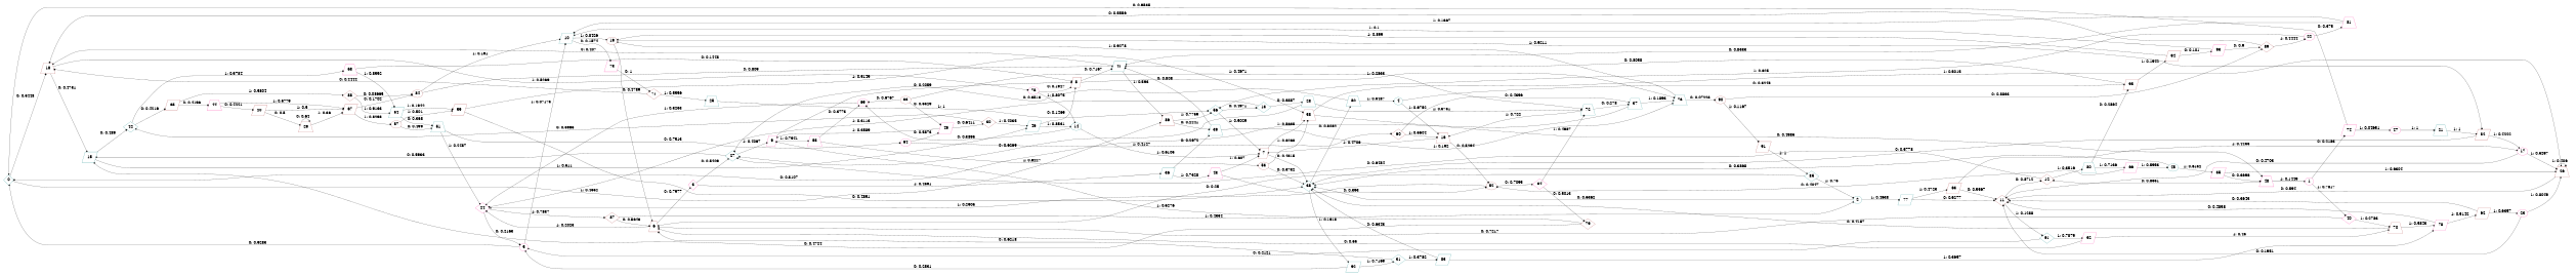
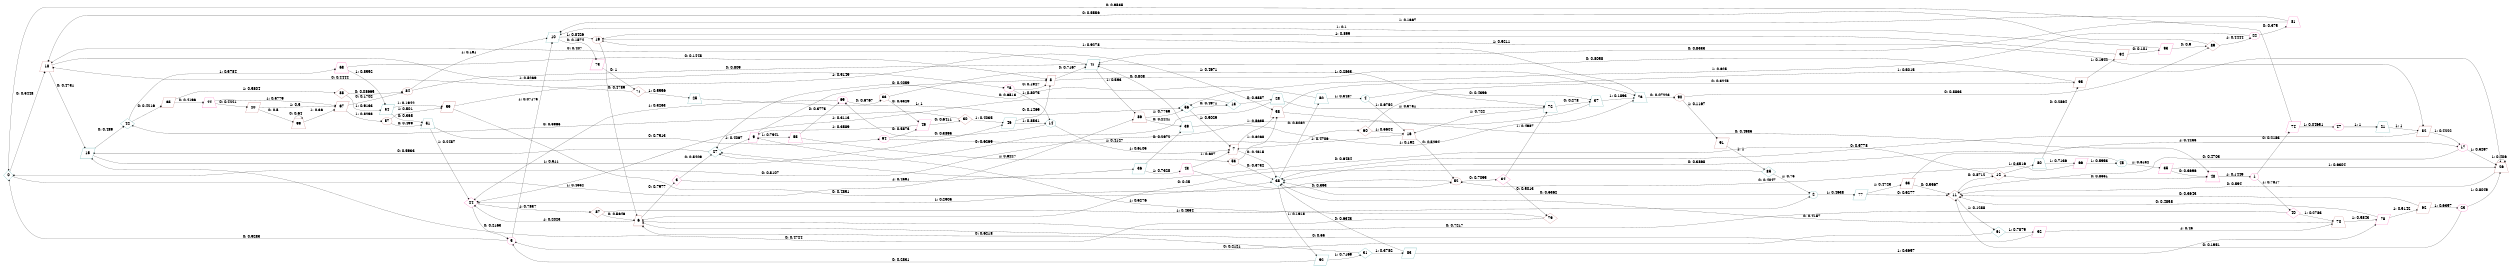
  digraph {
    rankdir=LR
    node [color=brown fontsize=24 shape=parallelogram]
    edge [arrowhead=dot fontsize=24]
    0 [color=teal shape=diamond]
    18 [shape=trapezium]
    86 [shape=trapezium]
    15 [color=teal]
    75 [color=deeppink shape=ellipse]
    56 [color=teal shape=diamond]
    39 [color=teal shape=trapezium]
    42 [color=teal shape=diamond]
    46 [color=teal]
    8
    14 [color=teal shape=ellipse]
    7
    13 [color=teal shape=diamond]
    41 [color=teal]
    76 [color=teal shape=trapezium]
    1 [color=deeppink shape=ellipse]
    74 [color=deeppink]
    40 [color=deeppink shape=diamond]
    47 [color=deeppink shape=ellipse]
    6 [shape=trapezium]
    70 [shape=trapezium]
    21 [color=teal shape=trapezium]
    3 [color=deeppink shape=diamond]
    24 [color=deeppink shape=diamond]
    38 [color=teal shape=diamond]
    78 [color=deeppink]
    2 [color=teal shape=ellipse]
    77 [color=teal]
    50 [color=teal shape=trapezium]
    92 [color=teal]
    11 [shape=diamond]
    63
    27 [color=teal shape=diamond]
    4 [color=teal shape=ellipse]
    5 [color=deeppink shape=ellipse]
    31 [color=teal shape=diamond]
    12 [shape=diamond]
    61 [color=teal shape=diamond]
    17 [color=deeppink shape=ellipse]
    36 [color=teal]
    9 [color=deeppink]
    43 [color=deeppink shape=trapezium]
    55 [color=deeppink shape=trapezium]
    52 [shape=ellipse]
    95
    16 [shape=trapezium]
    94
    19 [shape=ellipse]
    93 [color=deeppink]
    58 [shape=trapezium]
    34 [color=deeppink shape=diamond]
    10 [color=teal]
    73 [color=deeppink]
    71 [shape=diamond]
    82
    87 [shape=diamond]
    26 [shape=trapezium]
    48 [color=deeppink shape=trapezium]
    90 [shape=ellipse]
    89 [shape=diamond]
    91
    69 [color=deeppink shape=ellipse]
    53 [shape=ellipse]
    33 [shape=ellipse]
    25 [color=teal shape=trapezium]
    80 [color=teal shape=trapezium]
    32 [color=deeppink]
    66 [color=deeppink]
    45 [color=teal shape=ellipse]
    28 [color=teal shape=trapezium]
    72 [color=teal shape=trapezium]
    37 [color=teal shape=trapezium]
    49 [color=deeppink]
    65
    68 [color=deeppink shape=trapezium]
    44 [color=deeppink shape=trapezium]
    88 [shape=diamond]
    54 [color=teal]
    79 [shape=diamond]
-   29 [shape=trapezium]
+   29 [shape=trapezium label=99]
    20
    67
    57 [shape=ellipse]
    84 [shape=ellipse]
    51 [color=teal shape=trapezium]
    59
    22 [color=deeppink shape=ellipse]
    81 [color=deeppink shape=trapezium]
    23 [color=deeppink shape=ellipse]
    30 [shape=diamond]
    83 [color=teal]
    62
    35 [color=deeppink]
    64 [color=deeppink shape=ellipse]
    60 [shape=diamond]
    85 [color=teal shape=diamond]
    0 -> 18 [arrowhead=box label="0: 0.5448   "]
    0 -> 86 [label="1: 0.4552   "]
    18 -> 15 [label="0: 0.4731   "]
    18 -> 75 [arrowhead=box label="1: 0.5269   "]
    86 -> 56 [arrowhead=box label="1: 0.7759   "]
    86 -> 39 [arrowhead=box label="0: 0.2241   "]
    15 -> 42 [arrowhead=box label="0: 0.489    "]
    15 -> 46 [label="1: 0.511    "]
    75 -> 8 [label="0: 0.1927   "]
    75 -> 14 [label="1: 0.8073   "]
    56 -> 7 [arrowhead=box label="1: 0.5029   "]
    56 -> 13 [arrowhead=box label="0: 0.4971   "]
    39 -> 41 [arrowhead=box label="0: 0.808    "]
    39 -> 76 [label="1: 0.192    "]
    42 -> 65 [arrowhead=box label="0: 0.4216   "]
    42 -> 68 [arrowhead=box label="1: 0.5784   "]
    46 -> 8 [label="0: 0.1469   "]
    46 -> 14 [label="1: 0.8531   "]
    8 -> 41 [arrowhead=box label="0: 0.7167   "]
    8 -> 76 [arrowhead=box label="1: 0.2833   "]
    14 -> 7 [arrowhead=box label="1: 0.6105   "]
    14 -> 69 [arrowhead=box label="0: 0.3895   "]
    7 -> 38 [arrowhead=box label="0: 0.4315   "]
    7 -> 58 [label="1: 0.5685   "]
    13 -> 24 [arrowhead=box label="1: 0.3113   "]
    13 -> 28 [label="0: 0.6887   "]
    41 -> 18 [label="0: 0.407    "]
    41 -> 86 [label="1: 0.593    "]
    76 -> 19 [label="1: 0.9278   "]
    76 -> 90 [arrowhead=box label="0: 0.07223  "]
    1 -> 74 [arrowhead=box label="0: 0.2183   "]
    1 -> 40 [arrowhead=box label="1: 0.7817   "]
    74 -> 0 [label="0: 0.9535   "]
    74 -> 47 [label="1: 0.04651  "]
    40 -> 6 [label="0: 0.7217   "]
    40 -> 70 [arrowhead=box label="1: 0.2783   "]
    47 -> 21 [arrowhead=box label="1: 1        "]
    6 -> 3 [label="0: 0.7977   "]
    6 -> 24 [arrowhead=box label="1: 0.2023   "]
    70 -> 38 [label="0: 0.4157   "]
    70 -> 78 [label="1: 0.5843   "]
    21 -> 82 [label="1: 1        "]
    3 -> 27 [label="0: 0.5409   "]
    3 -> 36 [label="1: 0.4591   "]
    24 -> 5 [arrowhead=box label="0: 0.2163   "]
    24 -> 87 [arrowhead=box label="1: 0.7837   "]
    38 -> 50 [label="0: 0.8082   "]
    38 -> 92 [label="1: 0.1918   "]
    78 -> 11 [arrowhead=box label="0: 0.4858   "]
    78 -> 62 [label="1: 0.5142   "]
    2 -> 38 [arrowhead=box label="0: 0.5362   "]
    2 -> 77 [arrowhead=box label="1: 0.4638   "]
    77 -> 11 [arrowhead=box label="0: 0.5277   "]
    77 -> 63 [label="1: 0.4723   "]
    50 -> 27 [arrowhead=box label="0: 0.6513   "]
    50 -> 4 [label="1: 0.3487   "]
    92 -> 5 [label="0: 0.2831   "]
    92 -> 31 [label="1: 0.7169   "]
    11 -> 12 [arrowhead=box label="0: 0.8712   "]
    11 -> 61 [arrowhead=box label="1: 0.1288   "]
    63 -> 11 [arrowhead=box label="0: 0.5567   "]
    63 -> 17 [label="1: 0.4433   "]
    27 -> 15 [label="0: 0.5933   "]
    27 -> 9 [label="1: 0.4067   "]
    4 -> 95 [label="0: 0.3248   "]
    4 -> 16 [label="1: 0.6752   "]
    5 -> 0 [label="0: 0.9283   "]
    5 -> 10 [arrowhead=box label="1: 0.07173  "]
    31 -> 6 [arrowhead=box label="0: 0.6218   "]
    31 -> 83 [arrowhead=box label="1: 0.3782   "]
    12 -> 27 [arrowhead=box label="0: 0.6484   "]
    12 -> 80 [label="1: 0.3516   "]
    61 -> 5 [label="0: 0.2121   "]
    61 -> 32 [label="1: 0.7879   "]
    17 -> 11 [arrowhead=box label="0: 0.4703   "]
    17 -> 26 [arrowhead=box label="1: 0.5297   "]
    36 -> 39 [label="0: 0.2672   "]
    36 -> 43 [label="1: 0.7328   "]
    9 -> 8 [arrowhead=box label="0: 0.2059   "]
    9 -> 55 [label="1: 0.7941   "]
    43 -> 7 [arrowhead=box label="1: 0.607    "]
    43 -> 52 [arrowhead=box label="0: 0.393    "]
    55 -> 69 [label="0: 0.3773   "]
    55 -> 53 [label="1: 0.6227   "]
    52 -> 24 [label="1: 0.2905   "]
    52 -> 34 [label="0: 0.7095   "]
    95 -> 41 [label="0: 0.8058   "]
    95 -> 94 [label="1: 0.1942   "]
    16 -> 7 [label="1: 0.4706   "]
    16 -> 52 [arrowhead=box label="0: 0.5294   "]
    94 -> 19 [arrowhead=box label="1: 0.899    "]
    94 -> 93 [label="0: 0.101    "]
    19 -> 6 [label="0: 0.4789   "]
    19 -> 82 [arrowhead=box label="1: 0.5211   "]
    93 -> 10 [label="1: 0.1      "]
    93 -> 89 [label="0: 0.9      "]
    58 -> 26 [label="1: 0.5015   "]
    58 -> 48 [arrowhead=box label="0: 0.4985   "]
    34 -> 72 [arrowhead=box label="1: 0.4987   "]
    34 -> 79 [arrowhead=box label="0: 0.5013   "]
    10 -> 19 [label="1: 0.8426   "]
    10 -> 73 [arrowhead=box label="0: 0.1574   "]
    73 -> 71 [arrowhead=box label="0: 1        "]
    71 -> 18 [arrowhead=box label="0: 0.4444   "]
    71 -> 25 [label="1: 0.5556   "]
    82 -> 38 [arrowhead=box label="0: 0.5778   "]
    82 -> 17 [label="1: 0.4222   "]
    87 -> 6 [arrowhead=box label="0: 0.5646   "]
    87 -> 2 [label="1: 0.4354   "]
    26 -> 11 [label="0: 0.594    "]
    26 -> 26 [arrowhead=box label="1: 0.406    "]
    48 -> 1 [label="1: 0.1449   "]
    48 -> 12 [arrowhead=box label="0: 0.8551   "]
    90 -> 89 [label="0: 0.8833   "]
    90 -> 91 [arrowhead=box label="1: 0.1167   "]
    89 -> 18 [arrowhead=box label="0: 0.5556   "]
    89 -> 22 [arrowhead=box label="1: 0.4444   "]
    91 -> 85 [label="1: 1        "]
    69 -> 24 [label="1: 0.3233   "]
-   33 -> 69 [arrowhead=box label="0: 0.6767   "]
+   69 -> 33 [arrowhead=box label="0: 0.6767   "]
    53 -> 38 [label="0: 0.3732   "]
    53 -> 58 [arrowhead=box label="1: 0.6268   "]
    33 -> 72 [label="1: 0.4671   "]
    33 -> 49 [arrowhead=box label="0: 0.5329   "]
    25 -> 56 [arrowhead=box label="1: 1        "]
    80 -> 95 [arrowhead=box label="0: 0.2864   "]
    80 -> 66 [label="1: 0.7136   "]
    32 -> 6 [arrowhead=box label="0: 0.55     "]
    32 -> 70 [label="1: 0.45     "]
    66 -> 52 [arrowhead=box label="0: 0.4047   "]
    66 -> 45 [arrowhead=box label="1: 0.5953   "]
    45 -> 38 [label="0: 0.3868   "]
    45 -> 35 [label="1: 0.6132   "]
    28 -> 27 [arrowhead=box label="0: 0.6269   "]
    28 -> 72 [arrowhead=box label="1: 0.3731   "]
    72 -> 16 [label="1: 0.722    "]
    72 -> 37 [arrowhead=box label="0: 0.278    "]
    37 -> 0 [arrowhead=box label="0: 0.8107   "]
    37 -> 76 [label="1: 0.1893   "]
    49 -> 9 [label="1: 0.3589   "]
    49 -> 30 [label="0: 0.6411   "]
    65 -> 44 [arrowhead=box label="0: 0.4196   "]
    65 -> 88 [label="1: 0.5804   "]
    68 -> 8 [arrowhead=box label="0: 0.1448   "]
    68 -> 54 [arrowhead=box label="1: 0.8552   "]
    44 -> 20 [arrowhead=box label="0: 0.4221   "]
    44 -> 67 [arrowhead=box label="1: 0.5779   "]
    88 -> 54 [label="1: 0.9133   "]
    88 -> 84 [arrowhead=box label="0: 0.08665  "]
    54 -> 51 [arrowhead=box label="0: 0.368    "]
    54 -> 59 [arrowhead=box label="1: 0.1942   "]
    79 -> 15 [label="0: 0.4724   "]
    79 -> 9 [arrowhead=box label="1: 0.5276   "]
    29 -> 29 [label="0: 0.64     "]
    29 -> 67 [arrowhead=box label="1: 0.36     "]
    20 -> 29 [label="0: 0.5      "]
    20 -> 67 [label="1: 0.5      "]
    67 -> 57 [arrowhead=box label="1: 0.8298   "]
    67 -> 84 [arrowhead=box label="0: 0.1702   "]
    57 -> 51 [label="0: 0.499    "]
    57 -> 59 [arrowhead=box label="1: 0.501    "]
    84 -> 41 [label="0: 0.809    "]
    84 -> 10 [label="1: 0.191    "]
    51 -> 24 [label="1: 0.2487   "]
    51 -> 64 [arrowhead=box label="0: 0.7513   "]
    59 -> 38 [label="0: 0.4851   "]
    59 -> 58 [arrowhead=box label="1: 0.5149   "]
    22 -> 56 [arrowhead=box label="1: 0.625    "]
    22 -> 81 [label="0: 0.375    "]
    81 -> 41 [label="0: 0.8333   "]
    81 -> 10 [arrowhead=box label="1: 0.1667   "]
    23 -> 11 [arrowhead=box label="0: 0.1951   "]
    23 -> 26 [label="1: 0.8049   "]
    30 -> 42 [label="0: 0.5965   "]
    30 -> 46 [label="1: 0.4035   "]
    83 -> 38 [label="0: 0.6343   "]
    83 -> 78 [label="1: 0.3657   "]
    62 -> 11 [arrowhead=box label="0: 0.3643   "]
    62 -> 23 [label="1: 0.6357   "]
    35 -> 26 [label="1: 0.6304   "]
    35 -> 48 [arrowhead=box label="0: 0.3696   "]
    64 -> 49 [label="0: 0.5873   "]
    64 -> 60 [arrowhead=box label="1: 0.4127   "]
    60 -> 16 [arrowhead=box label="1: 0.5604   "]
    60 -> 37 [label="0: 0.4396   "]
    85 -> 6 [label="0: 0.25     "]
    85 -> 2 [arrowhead=box label="1: 0.75     "]
  }
